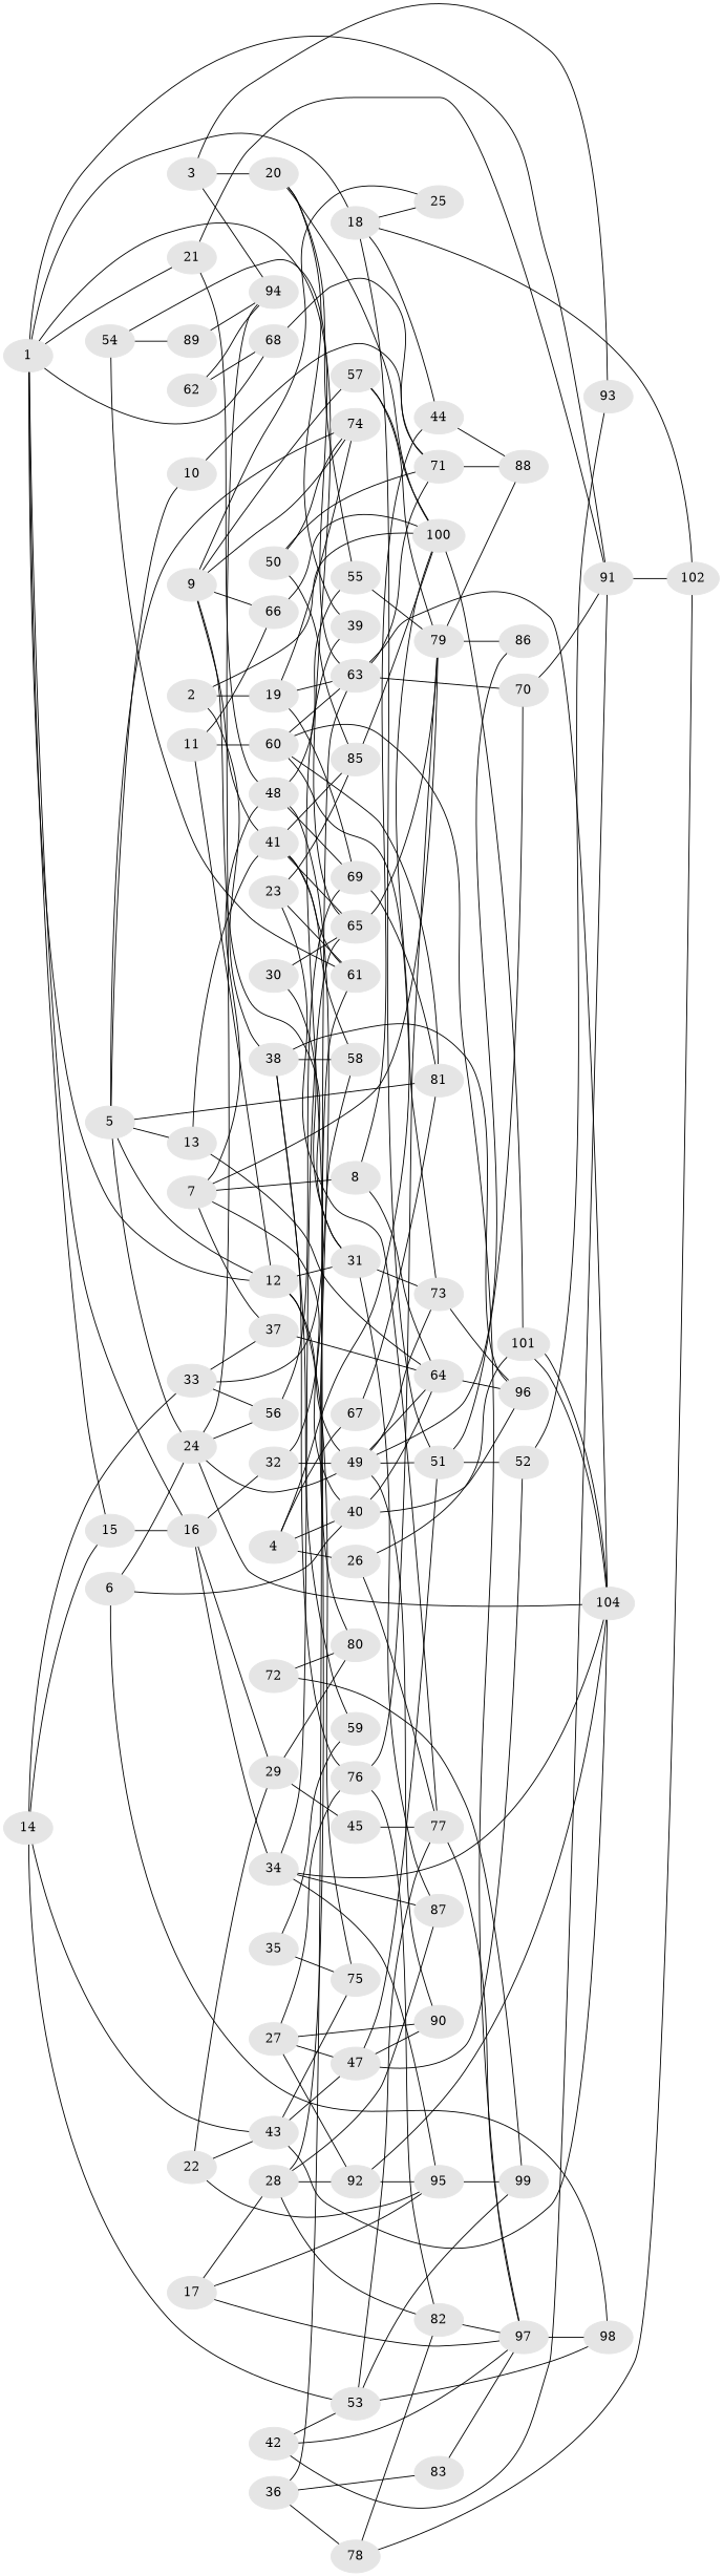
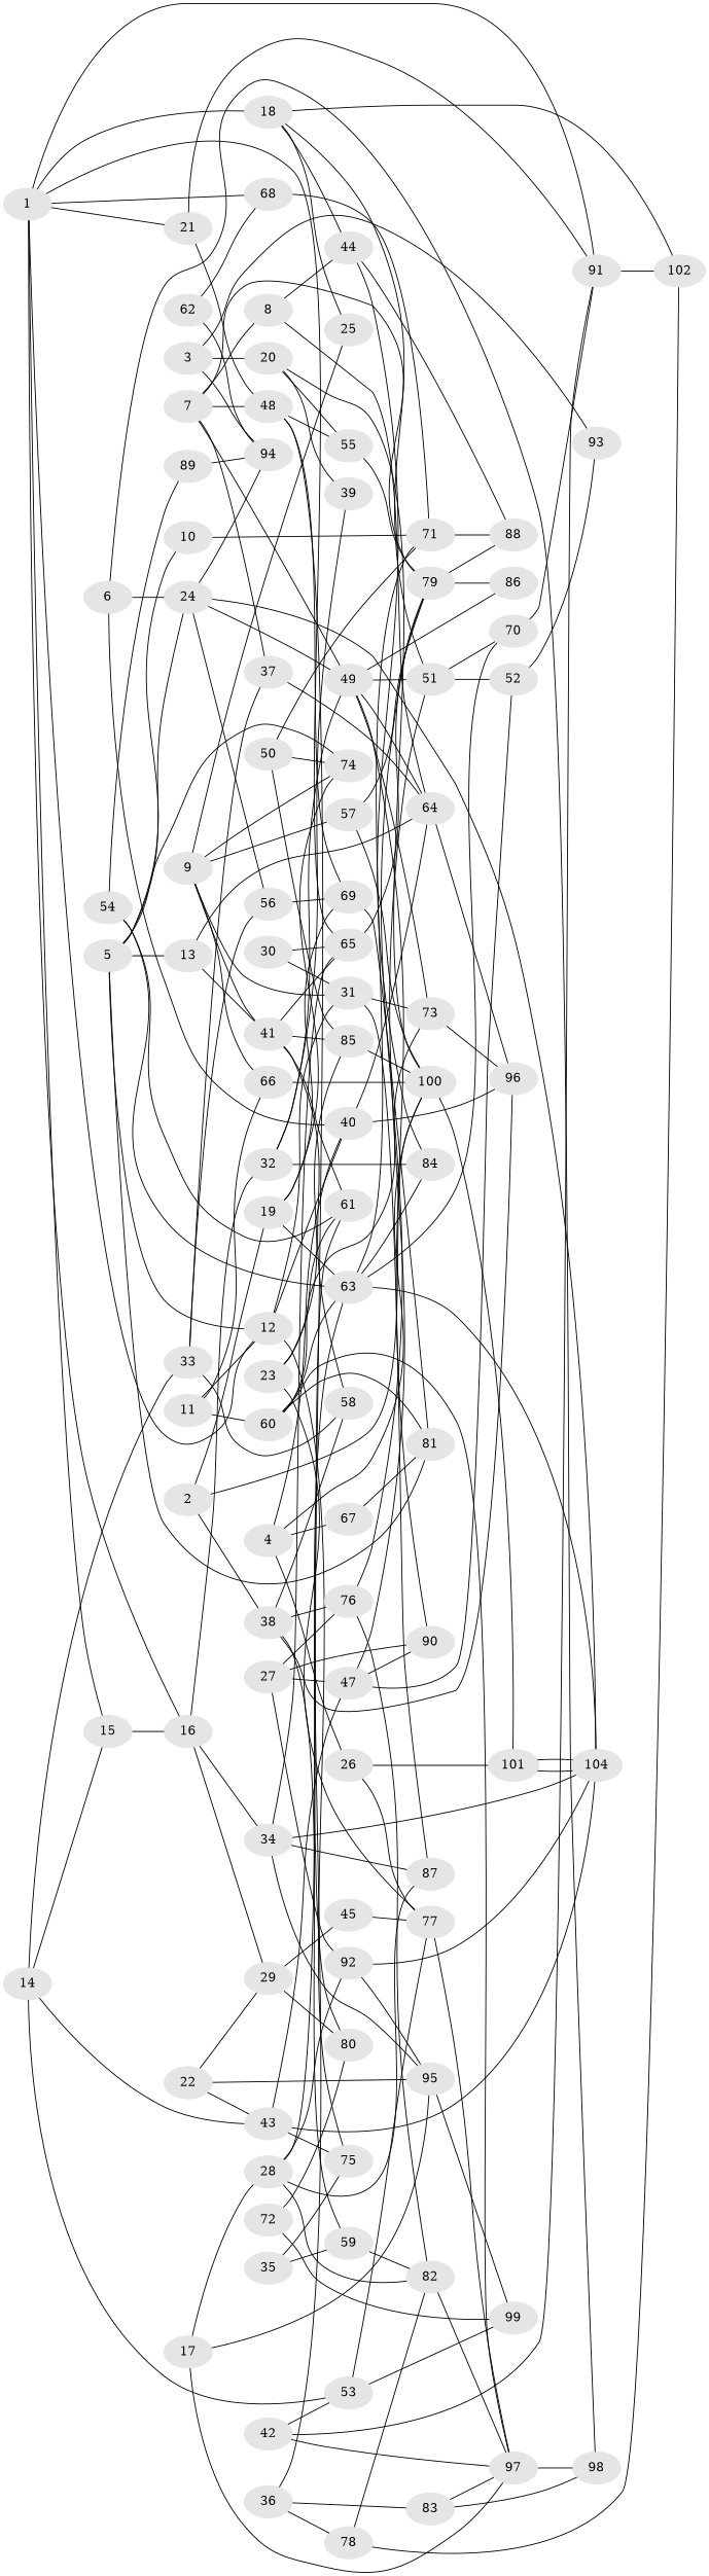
  graph {
    rankdir=LR
    node [color=gray90 style=filled]
    1
    12
    15
    16
    18
    21
    65
    68
    91
    40
    31
    75
    29
    32
    34
    44
    25
    51
    102
    48
    79
    71
    2
    19
    38
    100
    74
    63
    69
    76
    58
    59
    96
    101
    3
    20
    93
    94
    39
    55
    4
    26
    67
    77
    64
    81
    5
    10
    13
    24
    41
    49
    56
    n54 [label=104]
    6
    98
    7
    8
    37
    80
    90
    73
    86
    88
+   84
    9
    57
    66
    87
    61
    85
    11
    60
    97
    14
    33
    43
    53
    47
    99
    45
    95
    17
    28
    92
    82
    70
    52
    22
    27
    23
    30
    35
    36
    78
    83
    42
    50
    54
    89
    62
    72
    1 -- 12
    1 -- 15
    1 -- 16
    1 -- 18
    1 -- 21
    1 -- 65
    1 -- 68
    1 -- 91
    12 -- 40
    12 -- 31
    12 -- 75
    15 -- 16
    16 -- 29
    16 -- 32
    16 -- 34
    18 -- 44
    18 -- 25
    18 -- 51
    18 -- 102
    21 -- 91
    21 -- 48
    65 -- 79
    68 -- 71
    91 -- 102
    40 -- 96
    40 -- 64
    31 -- 73
    31 -- 87
    29 -- 80
    29 -- 45
    32 -- 39
    32 -- 49
+   32 -- 84
    34 -- 65
    34 -- n54
    34 -- 87
    34 -- 95
    44 -- 88
+   44 -- 84
    51 -- 70
    51 -- 52
    48 -- 69
    48 -- 55
    48 -- 80
    79 -- 86
    79 -- 88
    71 -- 88
    2 -- 19
    2 -- 38
    2 -- 100
    19 -- 74
    19 -- 63
    19 -- 69
    38 -- 76
    38 -- 58
    38 -- 59
    38 -- 96
    100 -- 101
    63 -- 71
    63 -- n54
+   63 -- 84
    63 -- 70
    69 -- 81
    76 -- 79
    76 -- 82
+   59 -- 82
    101 -- n54
    101 -- n54
    3 -- 20
    3 -- 93
    3 -- 94
    20 -- 100
    20 -- 39
    20 -- 55
    55 -- 79
    4 -- 40
    4 -- 100
    4 -- 26
    4 -- 67
    26 -- 101
    26 -- 77
    67 -- 81
    77 -- 97
    64 -- 96
    5 -- 12
    5 -- 74
    5 -- 81
    5 -- 10
    5 -- 13
    5 -- 24
    10 -- 71
    13 -- 64
    13 -- 41
    24 -- 94
    24 -- 49
    24 -- 56
    24 -- n54
    41 -- 65
    41 -- 58
    41 -- 61
    41 -- 85
    49 -- 51
    49 -- 64
    49 -- 90
    49 -- 73
    49 -- 86
    56 -- 69
    6 -- 40
    6 -- 24
    6 -- 98
    7 -- 48
    7 -- 79
    7 -- 49
    7 -- 8
    7 -- 37
    8 -- 44
    8 -- 64
    37 -- 64
    73 -- 96
    9 -- 31
    9 -- 25
    9 -- 74
    9 -- 41
    9 -- 57
    9 -- 66
    57 -- 79
    57 -- 100
    66 -- 100
    85 -- 100
    11 -- 12
    11 -- 66
    11 -- 60
    60 -- 63
    60 -- 81
    60 -- 73
    60 -- 97
    97 -- 98
    14 -- 15
    14 -- 33
    14 -- 43
    14 -- 53
    33 -- 58
    33 -- 56
    33 -- 37
    43 -- 75
    43 -- n54
    43 -- 47
    53 -- 77
    53 -- 99
    47 -- 51
    47 -- 90
    47 -- 52
    45 -- 77
    95 -- 99
    17 -- 97
    17 -- 95
    17 -- 28
    28 -- 87
    28 -- 61
    28 -- 92
    28 -- 82
    92 -- n54
    92 -- 95
    82 -- 97
    70 -- 91
    52 -- 93
    22 -- 29
    22 -- 43
    22 -- 95
    27 -- 76
    27 -- 90
    27 -- 47
    27 -- 92
    23 -- 77
    23 -- 61
    23 -- 85
    30 -- 65
    30 -- 31
    35 -- 75
    35 -- 59
    36 -- 63
    36 -- 78
    36 -- 83
    78 -- 102
    78 -- 82
-   53 -- 98
+   83 -- 98
    83 -- 97
    42 -- 91
    42 -- 97
    42 -- 53
    50 -- 71
    50 -- 74
    50 -- 85
    54 -- 63
    54 -- 61
    54 -- 89
    89 -- 94
    62 -- 68
    62 -- 94
    72 -- 80
    72 -- 99
  }
